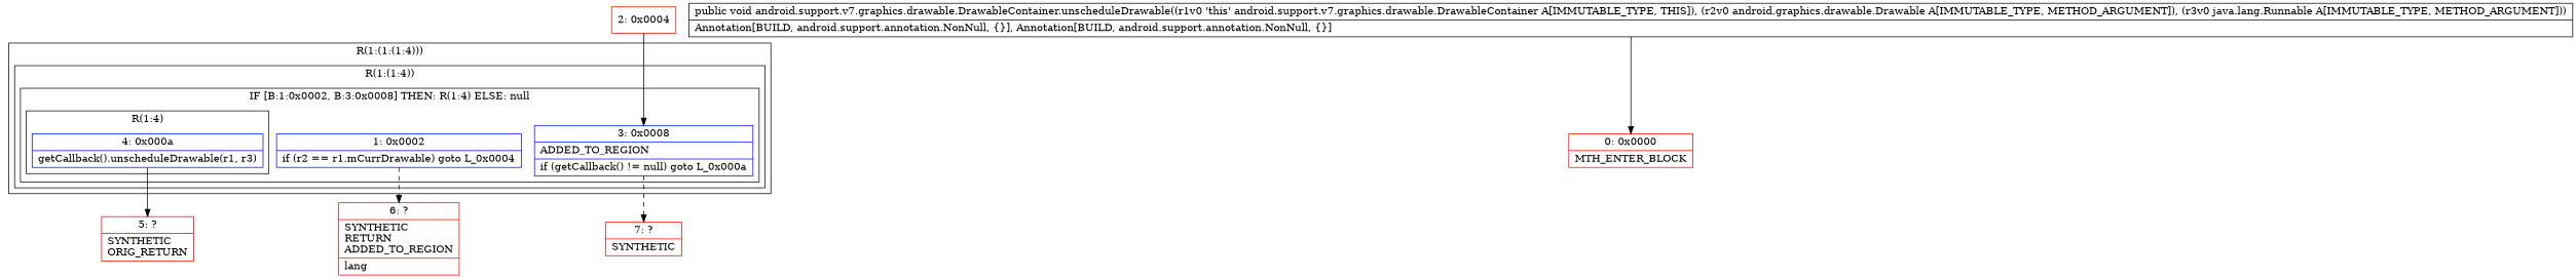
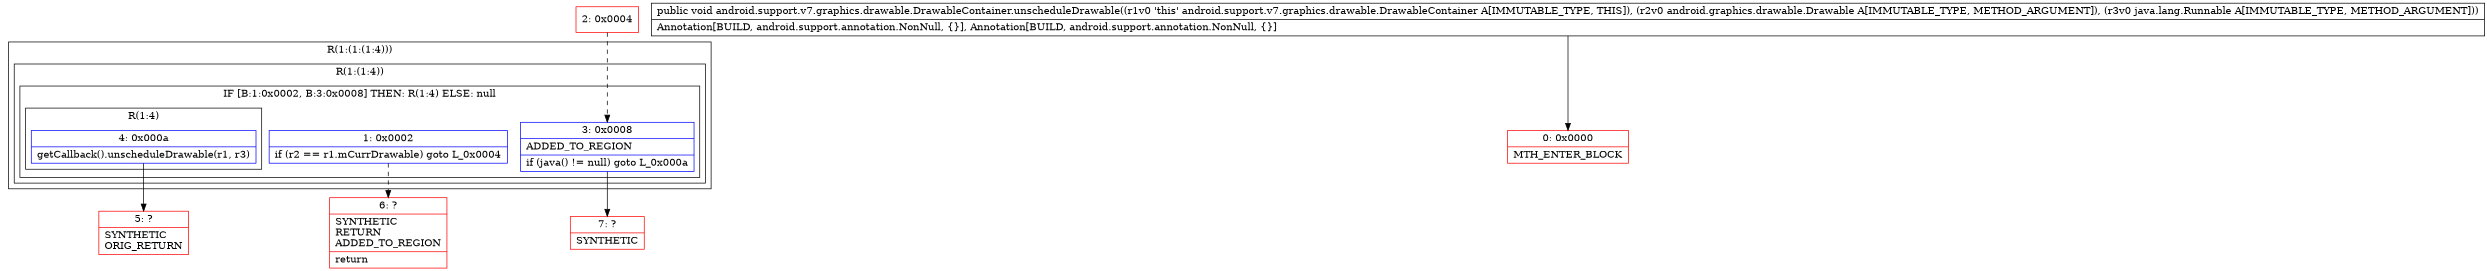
  digraph {
    node [color=red shape=record]
    n1 [color=blue label="{4\:\ 0x000a|getCallback().unscheduleDrawable(r1, r3)\l}"]
    n2 [color=blue label="{1\:\ 0x0002|if (r2 == r1.mCurrDrawable) goto L_0x0004\l}"]
-   n3 [color=blue label="{3\:\ 0x0008|ADDED_TO_REGION\l|if (getCallback() != null) goto L_0x000a\l}"]
+   n3 [color=blue label="{3\:\ 0x0008|ADDED_TO_REGION\l|if (java() != null) goto L_0x000a\l}"]
    n4 [label="{5\:\ ?|SYNTHETIC\lORIG_RETURN\l}"]
-   n5 [label="{6\:\ ?|SYNTHETIC\lRETURN\lADDED_TO_REGION\l|lang\l}"]
+   n5 [label="{6\:\ ?|SYNTHETIC\lRETURN\lADDED_TO_REGION\l|return\l}"]
    n6 [label="{7\:\ ?|SYNTHETIC\l}"]
    n7 [label="{2\:\ 0x0004}"]
    n8 [label="{0\:\ 0x0000|MTH_ENTER_BLOCK\l}"]
    n9 [label="{public void android.support.v7.graphics.drawable.DrawableContainer.unscheduleDrawable((r1v0 'this' android.support.v7.graphics.drawable.DrawableContainer A[IMMUTABLE_TYPE, THIS]), (r2v0 android.graphics.drawable.Drawable A[IMMUTABLE_TYPE, METHOD_ARGUMENT]), (r3v0 java.lang.Runnable A[IMMUTABLE_TYPE, METHOD_ARGUMENT]))  | Annotation[BUILD, android.support.annotation.NonNull, \{\}], Annotation[BUILD, android.support.annotation.NonNull, \{\}]\l}" color=""]
    subgraph cluster_1 {
      label="R(1:(1:(1:4)))"
      subgraph cluster_2 {
        label="R(1:(1:4))"
        subgraph cluster_3 {
          label="IF [B:1:0x0002, B:3:0x0008] THEN: R(1:4) ELSE: null"
          n2
          n3
          subgraph cluster_4 {
            label="R(1:4)"
            n1
          }
        }
      }
    }
    n1 -> n4
    n2 -> n5 [style=dashed]
-   n3 -> n6 [style=dashed]
-   n7 -> n3
+   n3 -> n6 [style=solid]
+   n7 -> n3 [style=dashed]
    n9 -> n8
  }
